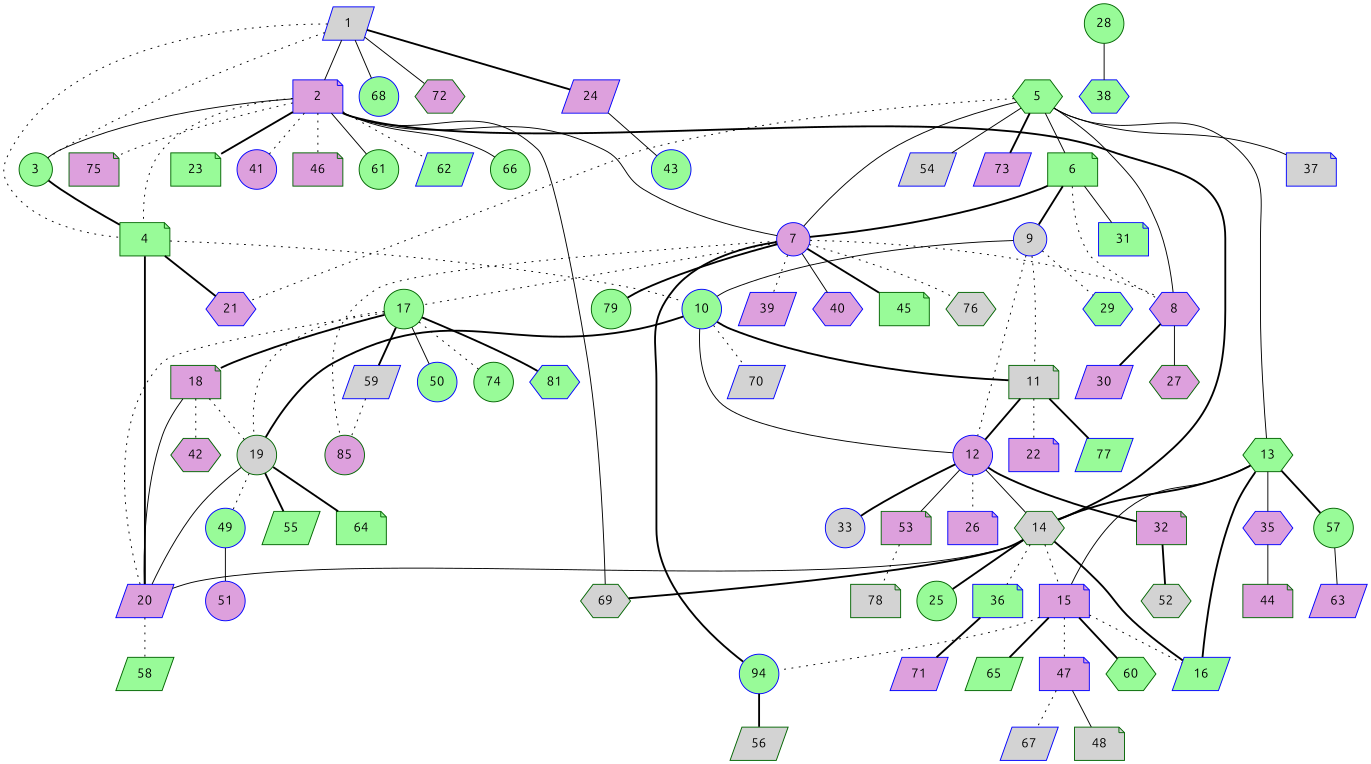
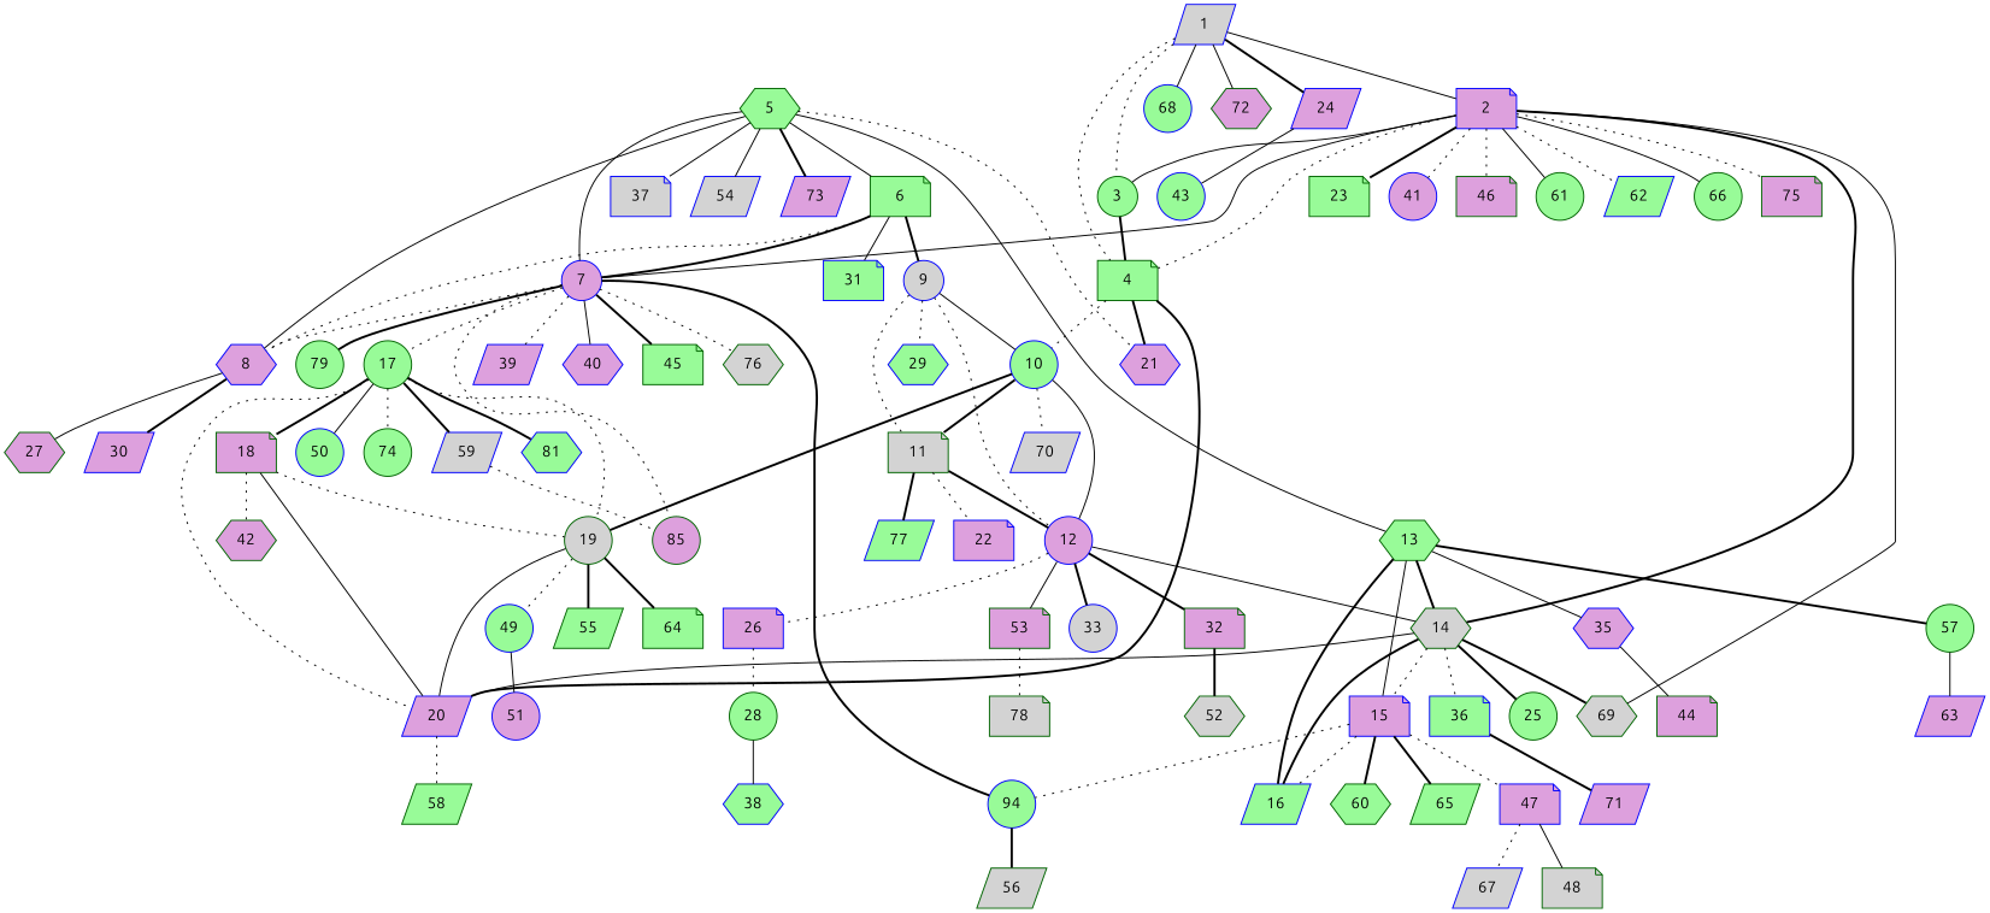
  graph {
    fontname=Ubuntu
    node [color=blue fillcolor=palegreen fontname=Ubuntu shape=circle style=filled]
    edge [fontname=Ubuntu style=dotted]
    1 [fillcolor=lightgrey shape=parallelogram]
    2 [fillcolor=plum shape=note]
    3 [color=darkgreen]
    4 [color=darkgreen shape=note]
    24 [fillcolor=plum shape=parallelogram]
    68
    72 [color=darkgreen fillcolor=plum shape=hexagon]
    7 [fillcolor=plum]
    14 [color=darkgreen fillcolor=lightgrey shape=hexagon]
    23 [color=darkgreen shape=note]
    41 [fillcolor=plum]
    46 [color=darkgreen fillcolor=plum shape=note]
    61 [color=darkgreen]
    62 [shape=parallelogram]
    66 [color=darkgreen]
    69 [color=darkgreen fillcolor=lightgrey shape=hexagon]
    75 [color=darkgreen fillcolor=plum shape=note]
    10
    20 [fillcolor=plum shape=parallelogram]
    21 [fillcolor=plum shape=hexagon]
    43
    8 [fillcolor=plum shape=hexagon]
    17 [color=darkgreen]
    n24 [label=94]
    39 [fillcolor=plum shape=parallelogram]
    40 [fillcolor=plum shape=hexagon]
    45 [color=darkgreen shape=note]
    76 [color=darkgreen fillcolor=lightgrey shape=hexagon]
    79 [color=darkgreen]
    n30 [color=darkgreen fillcolor=plum label=85]
    15 [fillcolor=plum shape=note]
    16 [shape=parallelogram]
    25 [color=darkgreen]
    36 [shape=note]
    11 [color=darkgreen fillcolor=lightgrey shape=note]
    12 [fillcolor=plum]
    19 [color=darkgreen fillcolor=lightgrey]
    70 [fillcolor=lightgrey shape=parallelogram]
    58 [color=darkgreen shape=parallelogram]
    5 [color=darkgreen shape=hexagon]
    6 [color=darkgreen shape=note]
    13 [color=darkgreen shape=hexagon]
    37 [fillcolor=lightgrey shape=note]
    54 [fillcolor=lightgrey shape=parallelogram]
    73 [fillcolor=plum shape=parallelogram]
    9 [fillcolor=lightgrey]
    31 [shape=note]
    27 [color=darkgreen fillcolor=plum shape=hexagon]
    30 [fillcolor=plum shape=parallelogram]
    35 [fillcolor=plum shape=hexagon]
    57 [color=darkgreen]
    29 [shape=hexagon]
    18 [color=darkgreen fillcolor=plum shape=note]
    50
    59 [fillcolor=lightgrey shape=parallelogram]
    74 [color=darkgreen]
    81 [shape=hexagon]
    56 [color=darkgreen fillcolor=lightgrey shape=parallelogram]
    22 [fillcolor=plum shape=note]
    77 [shape=parallelogram]
    26 [fillcolor=plum shape=note]
    32 [color=darkgreen fillcolor=plum shape=note]
    33 [fillcolor=lightgrey]
    53 [color=darkgreen fillcolor=plum shape=note]
    49
    55 [color=darkgreen shape=parallelogram]
    64 [color=darkgreen shape=note]
    28 [color=darkgreen]
    52 [color=darkgreen fillcolor=lightgrey shape=hexagon]
    78 [color=darkgreen fillcolor=lightgrey shape=note]
    47 [fillcolor=plum shape=note]
    60 [color=darkgreen shape=hexagon]
    65 [color=darkgreen shape=parallelogram]
    44 [color=darkgreen fillcolor=plum shape=note]
    63 [fillcolor=plum shape=parallelogram]
    71 [fillcolor=plum shape=parallelogram]
    48 [color=darkgreen fillcolor=lightgrey shape=note]
    67 [fillcolor=lightgrey shape=parallelogram]
    42 [color=darkgreen fillcolor=plum shape=hexagon]
    51 [fillcolor=plum]
    38 [shape=hexagon]
    1 -- 2 [style=solid]
    1 -- 3
    1 -- 4
    1 -- 24 [style=bold]
    1 -- 68 [style=solid]
    1 -- 72 [style=solid]
    2 -- 3 [style=solid]
    2 -- 4
    2 -- 7 [style=solid]
    2 -- 14 [style=bold]
    2 -- 23 [style=bold]
    2 -- 41
    2 -- 46
    2 -- 61 [style=solid]
    2 -- 62
    2 -- 66 [style=solid]
    2 -- 69 [style=solid]
    2 -- 75
    3 -- 4 [style=bold]
    4 -- 10
    4 -- 20 [style=bold]
    4 -- 21 [style=bold]
    24 -- 43 [style=solid]
    7 -- 8
    7 -- 17
    7 -- n24 [style=bold]
    7 -- 39
    7 -- 40 [style=solid]
    7 -- 45 [style=bold]
    7 -- 76
    7 -- 79 [style=bold]
    7 -- n30
    14 -- 69 [style=bold]
    14 -- 20 [style=solid]
    14 -- 15
    14 -- 16 [style=bold]
    14 -- 25 [style=bold]
    14 -- 36
    10 -- 11 [style=bold]
    10 -- 12 [style=solid]
    10 -- 19 [style=bold]
    10 -- 70
    20 -- 58
    8 -- 27 [style=solid]
    8 -- 30 [style=bold]
    17 -- 20
    17 -- 19
    17 -- 18 [style=bold]
    17 -- 50 [style=solid]
    17 -- 59 [style=bold]
    17 -- 74
    17 -- 81 [style=bold]
    n24 -- 56 [style=bold]
    15 -- n24
    15 -- 16
    15 -- 47
    15 -- 60 [style=bold]
    15 -- 65 [style=bold]
    36 -- 71 [style=bold]
    11 -- 12 [style=bold]
    11 -- 22
    11 -- 77 [style=bold]
    12 -- 14 [style=solid]
    12 -- 26
    12 -- 32 [style=bold]
    12 -- 33 [style=bold]
    12 -- 53 [style=solid]
    19 -- 20 [style=solid]
    19 -- 49
    19 -- 55 [style=bold]
    19 -- 64 [style=bold]
    5 -- 7 [style=solid]
    5 -- 21
    5 -- 8 [style=solid]
    5 -- 6 [style=solid]
    5 -- 13 [style=solid]
    5 -- 37 [style=solid]
    5 -- 54 [style=solid]
    5 -- 73 [style=bold]
    6 -- 7 [style=bold]
    6 -- 8
    6 -- 9 [style=bold]
    6 -- 31 [style=solid]
    13 -- 14 [style=bold]
    13 -- 15 [style=solid]
    13 -- 16 [style=bold]
    13 -- 35 [style=solid]
    13 -- 57 [style=bold]
    9 -- 10 [style=solid]
    9 -- 11
    9 -- 12
    9 -- 29
    35 -- 44 [style=solid]
    57 -- 63 [style=solid]
    18 -- 20 [style=solid]
    18 -- 19
    18 -- 42
    59 -- n30
+   26 -- 28
    32 -- 52 [style=bold]
    53 -- 78
    49 -- 51 [style=solid]
    28 -- 38 [style=solid]
    47 -- 48 [style=solid]
    47 -- 67
  }
